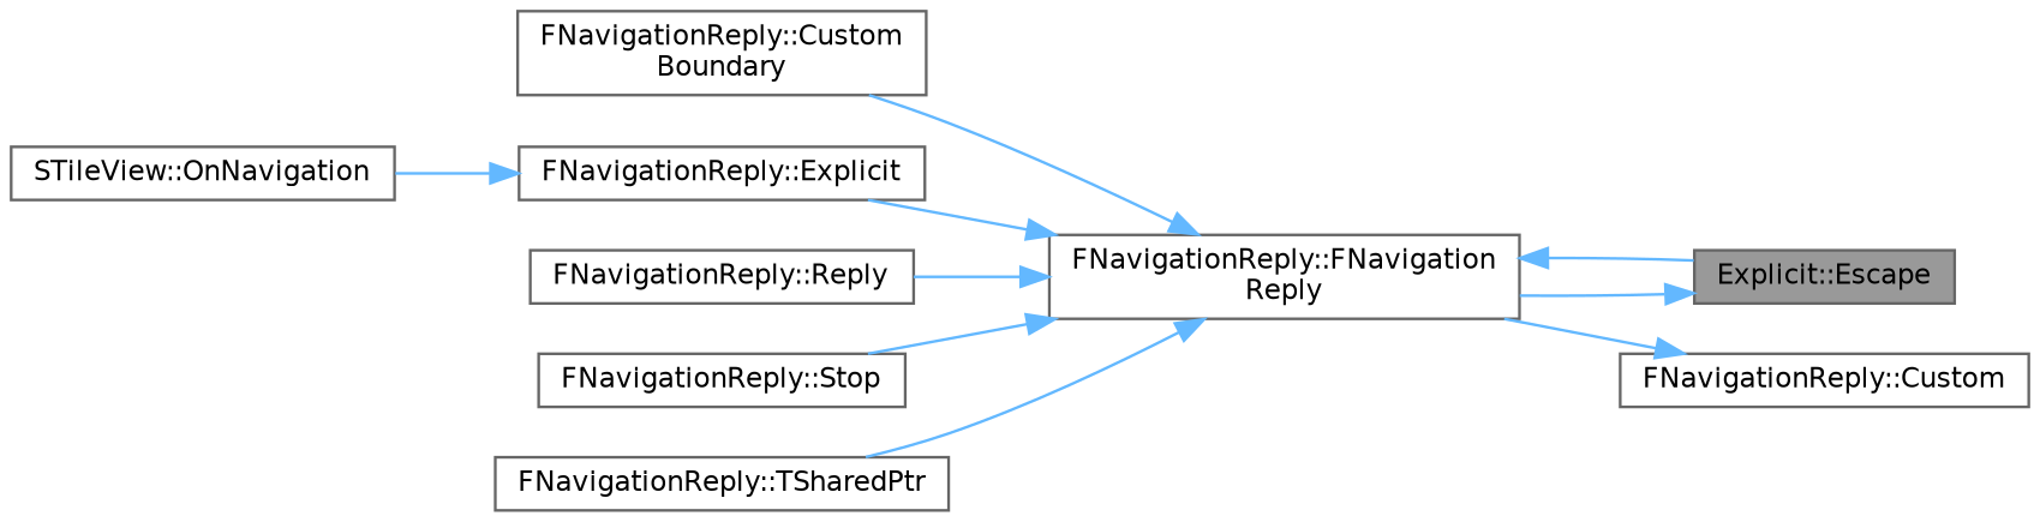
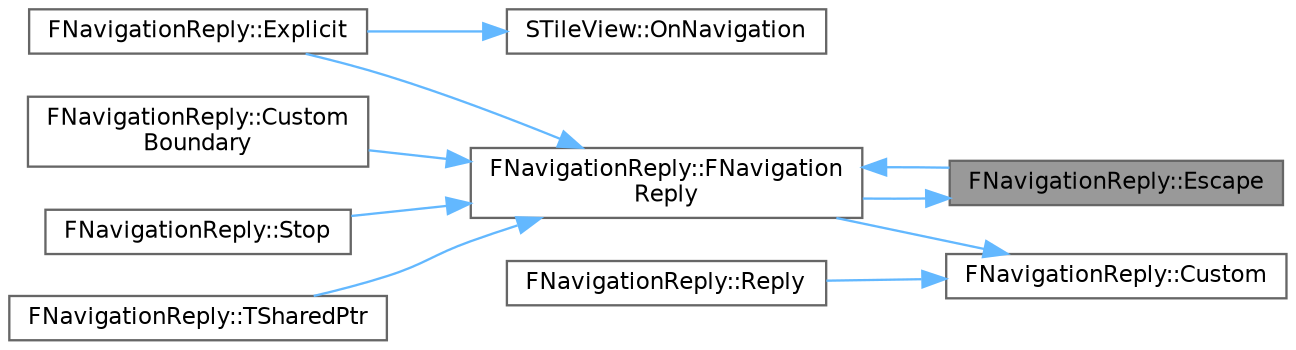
  digraph {
    rankdir=RL
    node [color=grey40 fillcolor=white fontname=Helvetica fontsize=10 shape=box style=filled]
    edge [color=steelblue1 dir=back fontname=Helvetica fontsize=10 labelfontname=Helvetica labelfontsize=10 style=solid]
-   n1 [color=gray40 fillcolor=grey60 fontcolor=black height=0.2 label="Explicit::Escape" width=0.4]
+   n1 [color=gray40 fillcolor=grey60 fontcolor=black height=0.2 label="FNavigationReply::Escape" width=0.4]
    n2 [height=0.2 label="FNavigationReply::FNavigation\lReply" width=0.4]
    n3 [height=0.2 label="FNavigationReply::Custom\lBoundary" width=0.4]
    n4 [height=0.2 label="FNavigationReply::Explicit" width=0.4]
    n5 [height=0.2 label="FNavigationReply::Reply" width=0.4]
    n6 [height=0.2 label="FNavigationReply::Stop" width=0.4]
    n7 [height=0.2 label="FNavigationReply::TSharedPtr" width=0.4]
    n8 [height=0.2 label="FNavigationReply::Custom" width=0.4]
    n9 [height=0.2 label="STileView::OnNavigation" width=0.4]
    n1 -> n2
    n2 -> n1
    n2 -> n3
    n2 -> n4
-   n2 -> n5
+   n8 -> n5
    n2 -> n6
    n2 -> n7
-   n4 -> n9
+   n9 -> n4
    n8 -> n2
  }
